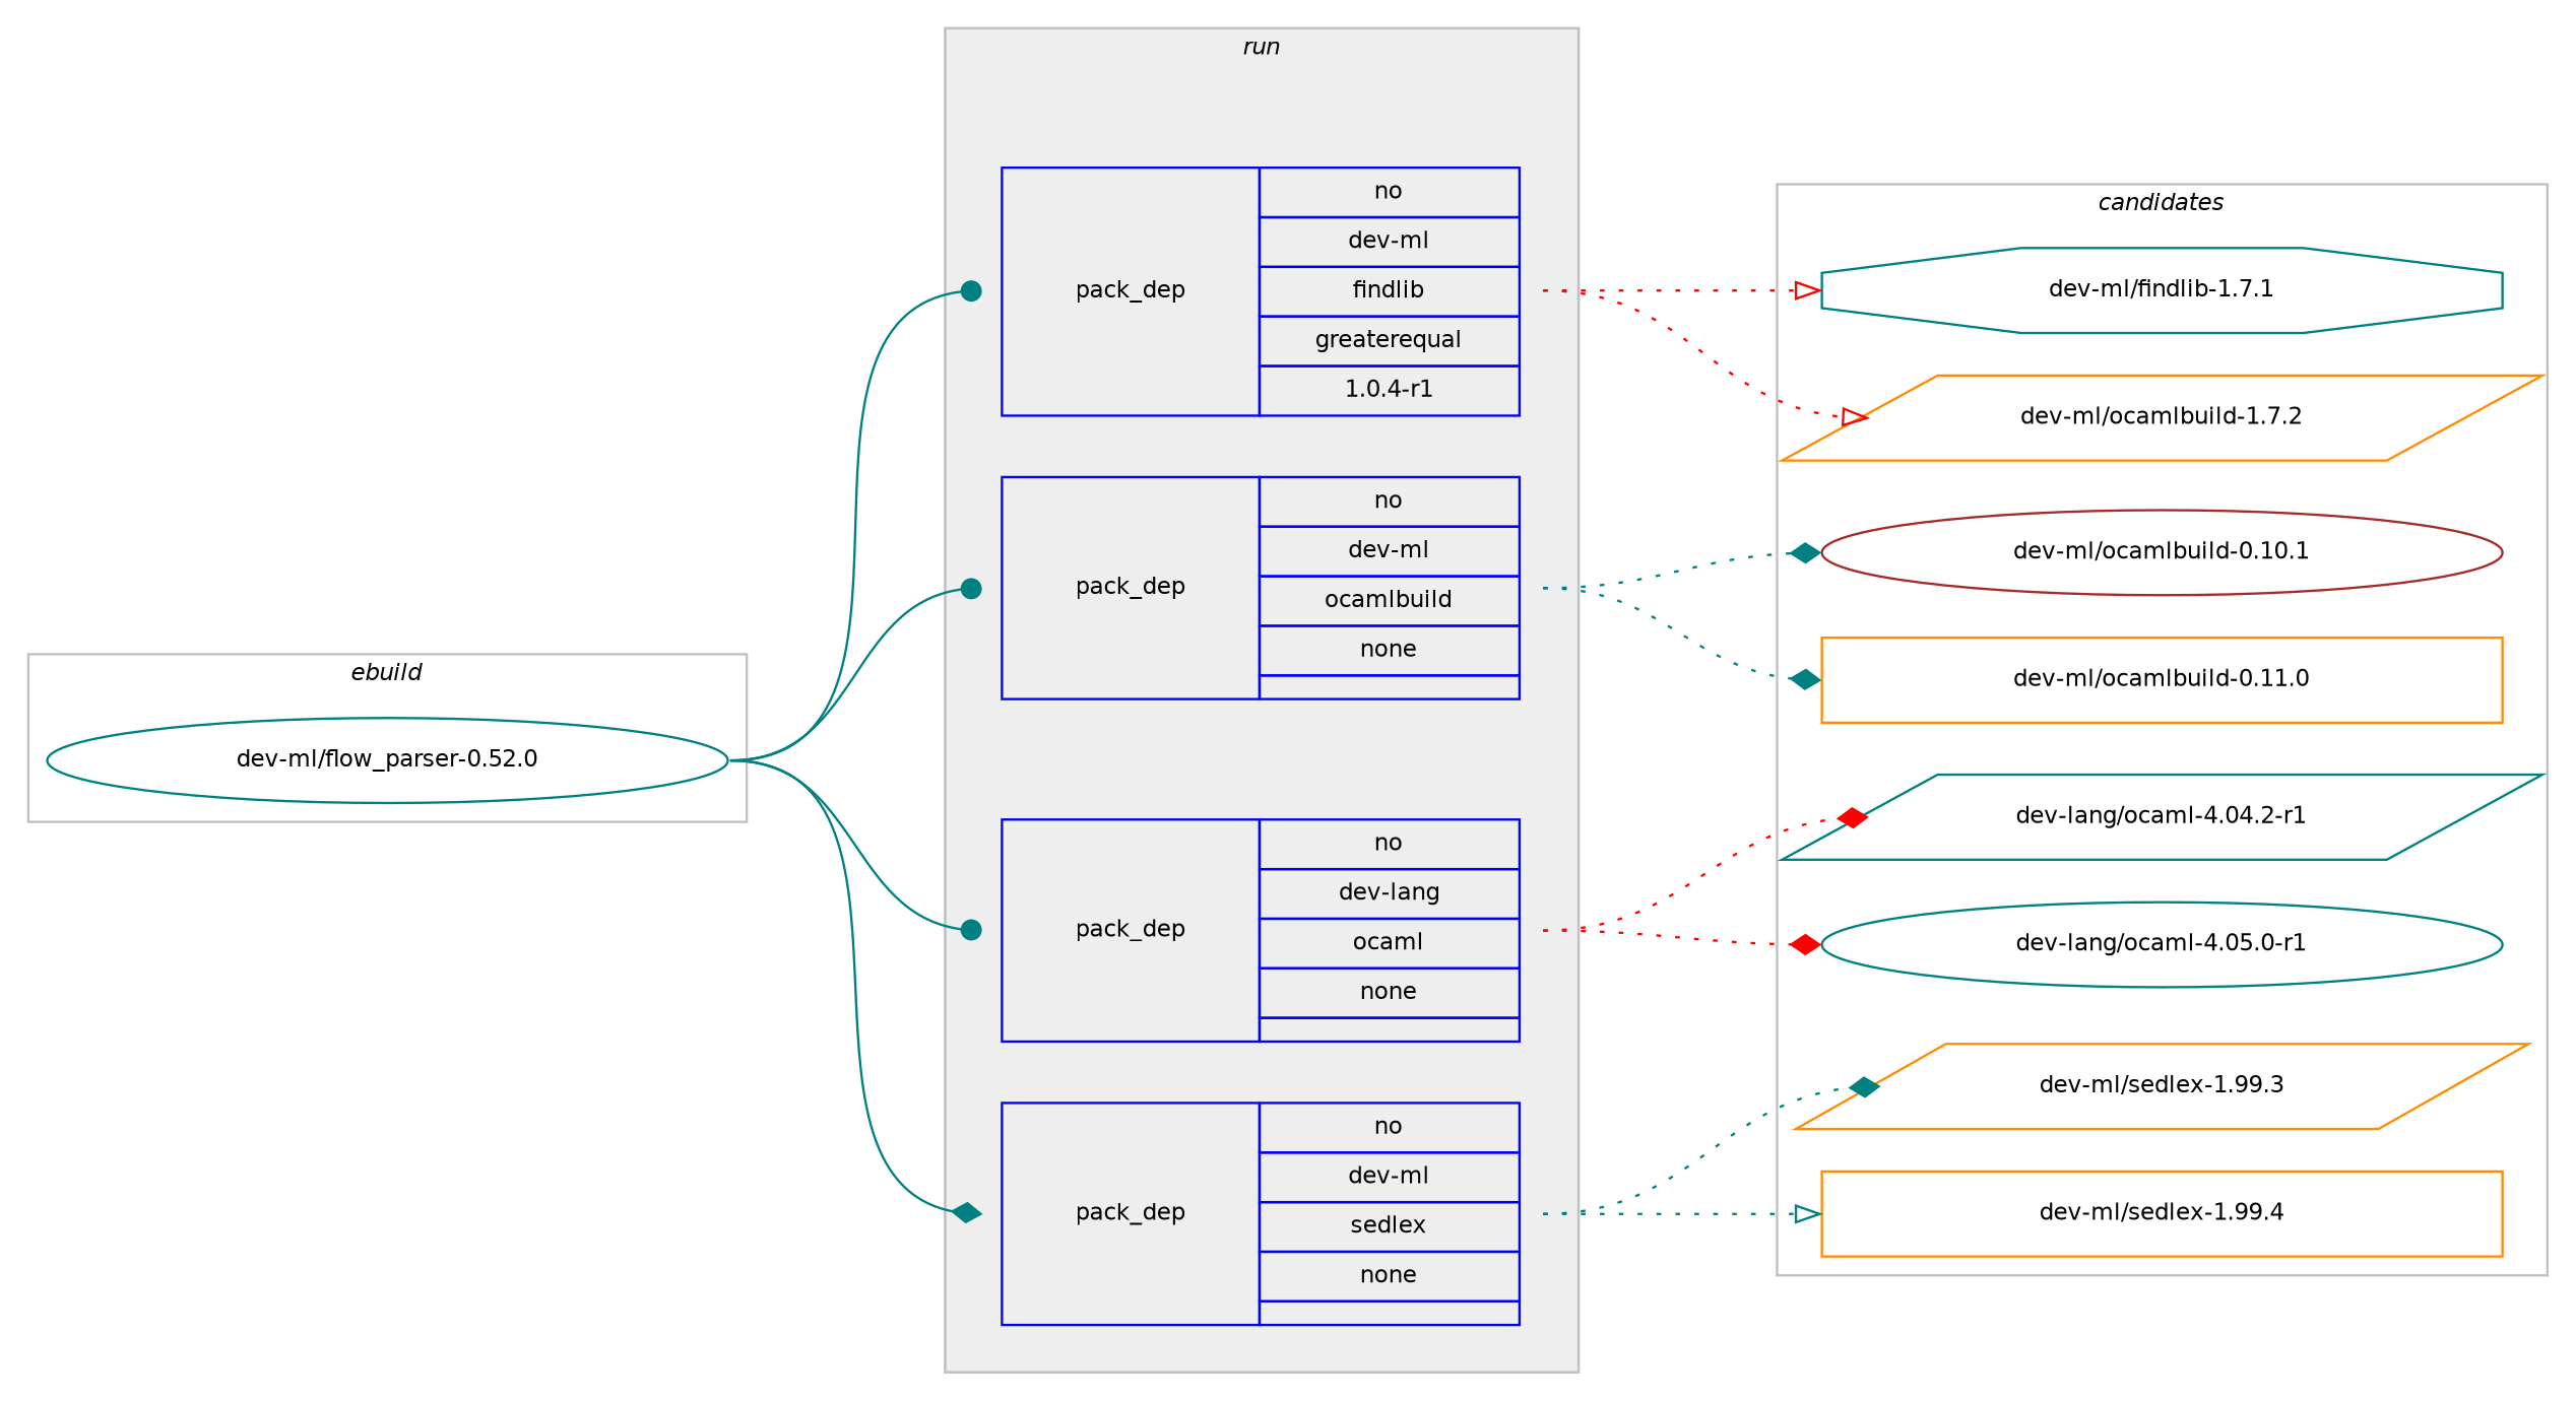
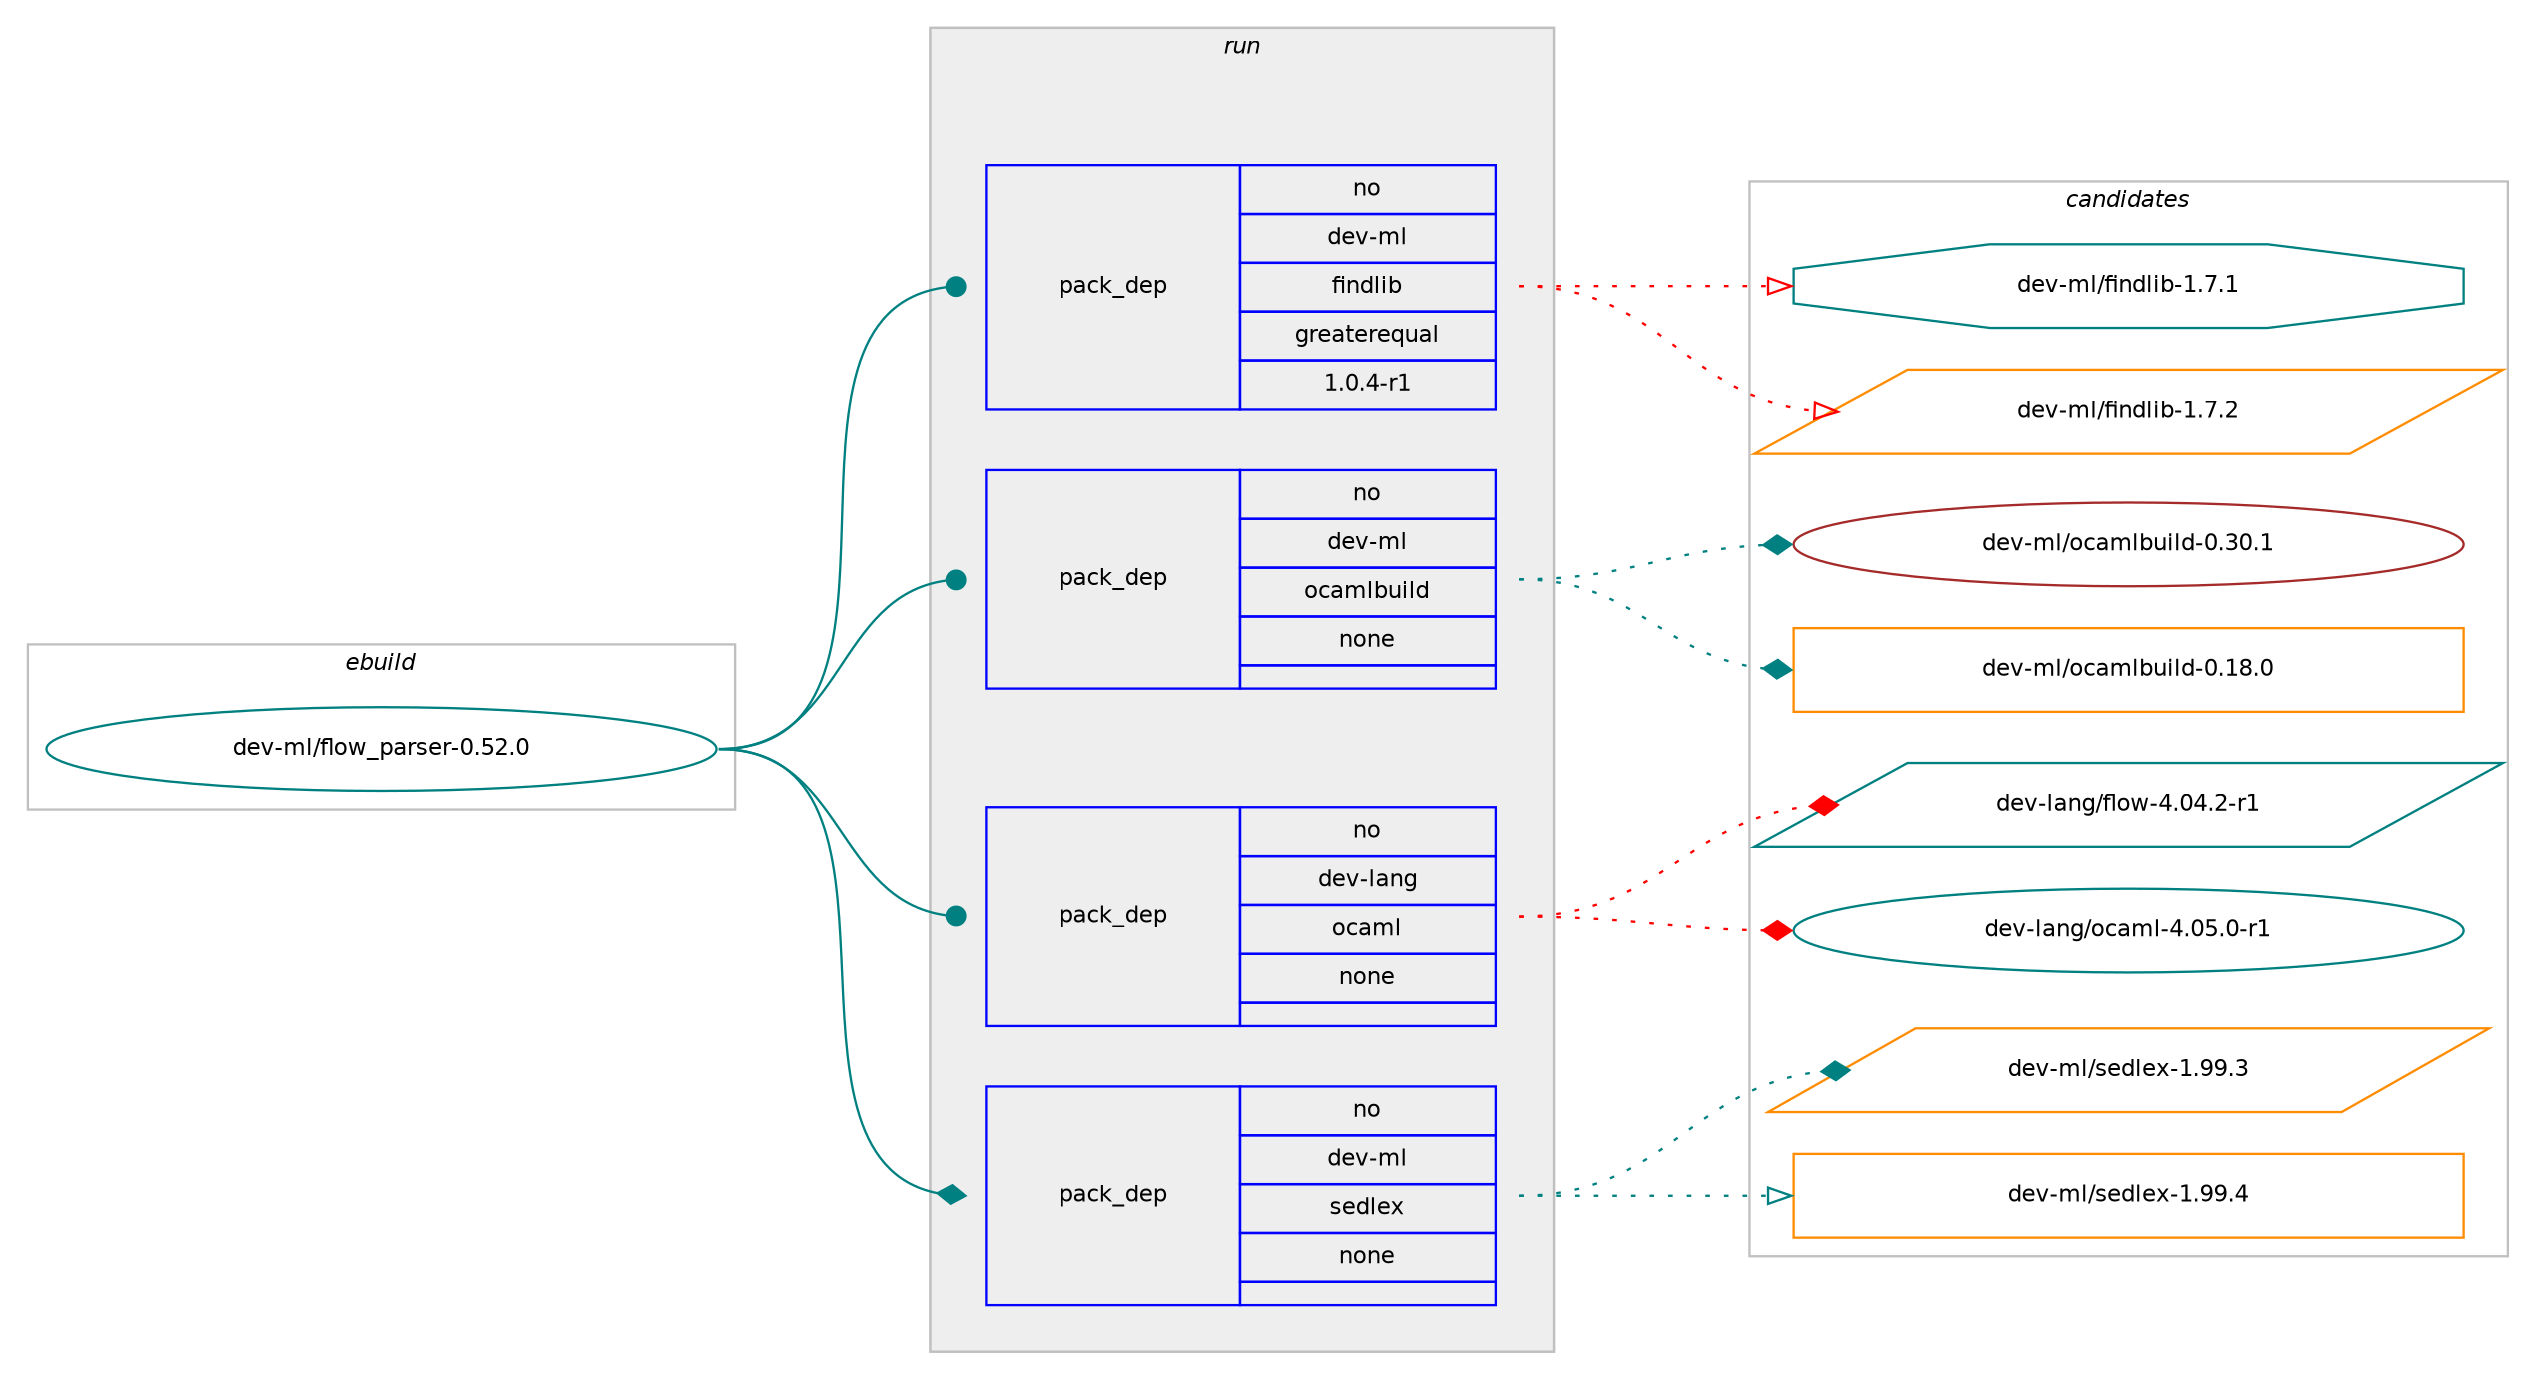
  digraph {
    compound=true
    concentrate=true
    fontname=Helvetica
    fontsize=10
    newrank=true
    rankdir=LR
    ranksep=1.5
    node [color=teal fontname=Helvetica fontsize=10 shape=none]
    edge [arrowhead=diamond color=teal headport=w style=dotted tailport=e weight=100]
    n1 [label="dev-ml/flow_parser-0.52.0" shape=ellipse width=4]
    n2 [color=blue label=<<TABLE BORDER="0" CELLBORDER="1" CELLSPACING="0" CELLPADDING="4" WIDTH="220"><TR><TD ROWSPAN="6" CELLPADDING="30">pack_dep</TD></TR><TR><TD WIDTH="110">no</TD></TR><TR><TD>dev-ml</TD></TR><TR><TD>findlib</TD></TR><TR><TD>greaterequal</TD></TR><TR><TD>1.0.4-r1</TD></TR></TABLE>>]
    n3 [color=blue label=<<TABLE BORDER="0" CELLBORDER="1" CELLSPACING="0" CELLPADDING="4" WIDTH="220"><TR><TD ROWSPAN="6" CELLPADDING="30">pack_dep</TD></TR><TR><TD WIDTH="110">no</TD></TR><TR><TD>dev-ml</TD></TR><TR><TD>ocamlbuild</TD></TR><TR><TD>none</TD></TR><TR><TD></TD></TR></TABLE>>]
    n4 [color=blue label=<<TABLE BORDER="0" CELLBORDER="1" CELLSPACING="0" CELLPADDING="4" WIDTH="220"><TR><TD ROWSPAN="6" CELLPADDING="30">pack_dep</TD></TR><TR><TD WIDTH="110">no</TD></TR><TR><TD>dev-lang</TD></TR><TR><TD>ocaml</TD></TR><TR><TD>none</TD></TR><TR><TD></TD></TR></TABLE>>]
    n5 [color=blue label=<<TABLE BORDER="0" CELLBORDER="1" CELLSPACING="0" CELLPADDING="4" WIDTH="220"><TR><TD ROWSPAN="6" CELLPADDING="30">pack_dep</TD></TR><TR><TD WIDTH="110">no</TD></TR><TR><TD>dev-ml</TD></TR><TR><TD>sedlex</TD></TR><TR><TD>none</TD></TR><TR><TD></TD></TR></TABLE>>]
    n6 [label="dev-ml/findlib-1.7.1" shape=octagon width=4]
-   n7 [color=darkorange label="dev-ml/ocamlbuild-1.7.2" shape=parallelogram width=4]
-   n8 [color=brown label="dev-ml/ocamlbuild-0.10.1" shape=ellipse width=4]
-   n9 [color=darkorange label="dev-ml/ocamlbuild-0.11.0" shape=box width=4]
-   n10 [label="dev-lang/ocaml-4.04.2-r1" shape=parallelogram width=4]
+   n7 [color=darkorange label="dev-ml/findlib-1.7.2" shape=parallelogram width=4]
+   n8 [color=brown label="dev-ml/ocamlbuild-0.30.1" shape=ellipse width=4]
+   n9 [color=darkorange label="dev-ml/ocamlbuild-0.18.0" shape=box width=4]
+   n10 [label="dev-lang/flow-4.04.2-r1" shape=parallelogram width=4]
    n11 [label="dev-lang/ocaml-4.05.0-r1" shape=ellipse width=4]
    n12 [color=darkorange label="dev-ml/sedlex-1.99.3" shape=parallelogram width=4]
    n13 [color=darkorange label="dev-ml/sedlex-1.99.4" shape=box width=4]
    subgraph cluster_1 {
      color=gray
      label=<<i>ebuild</i>>
      rank=same
      n1
    }
    subgraph cluster_2 {
      color=gray
      label=<<i>dependencies</i>>
      subgraph cluster_3 {
        color=gray
        fillcolor="#eeeeee"
        label=<<i>compile</i>>
        style=filled
        subgraph sub_4 {
          color=gray
          fillcolor="#eeeeee"
          label=<<i>compile</i>>
          style=filled
          n2
        }
        subgraph sub_5 {
          color=gray
          fillcolor="#eeeeee"
          label=<<i>compile</i>>
          style=filled
          n3
        }
      }
      subgraph cluster_6 {
        color=gray
        fillcolor="#eeeeee"
        label=<<i>compile and run</i>>
        style=filled
        subgraph sub_7 {
          color=gray
          fillcolor="#eeeeee"
          label=<<i>compile and run</i>>
          style=filled
          n4
        }
        subgraph sub_8 {
          color=gray
          fillcolor="#eeeeee"
          label=<<i>compile and run</i>>
          style=filled
          n5
        }
      }
      subgraph cluster_9 {
        color=gray
        fillcolor="#eeeeee"
        label=<<i>run</i>>
        style=filled
      }
    }
    subgraph cluster_10 {
      color=gray
      label=<<i>candidates</i>>
      rank=same
      subgraph sub_11 {
        color=black
        label=<<i>candidates</i>>
        nodesep=1
        rank=same
        n6
        n7
      }
      subgraph sub_12 {
        color=black
        label=<<i>candidates</i>>
        nodesep=1
        rank=same
        n8
        n9
      }
      subgraph sub_13 {
        color=black
        label=<<i>candidates</i>>
        nodesep=1
        rank=same
        n10
        n11
      }
      subgraph sub_14 {
        color=black
        label=<<i>candidates</i>>
        nodesep=1
        rank=same
        n12
        n13
      }
    }
    n1 -> n2 [arrowhead=dot style=solid weight=20]
    n1 -> n3 [arrowhead=dot style=solid weight=20]
    n1 -> n4 [arrowhead=dot style=solid weight=20]
    n1 -> n5 [style=solid weight=20]
    n2 -> n6 [arrowhead=onormal color=red]
    n2 -> n7 [arrowhead=onormal color=red]
    n3 -> n8
    n3 -> n9
    n4 -> n10 [color=red]
    n4 -> n11 [color=red]
    n5 -> n12
    n5 -> n13 [arrowhead=onormal]
  }
